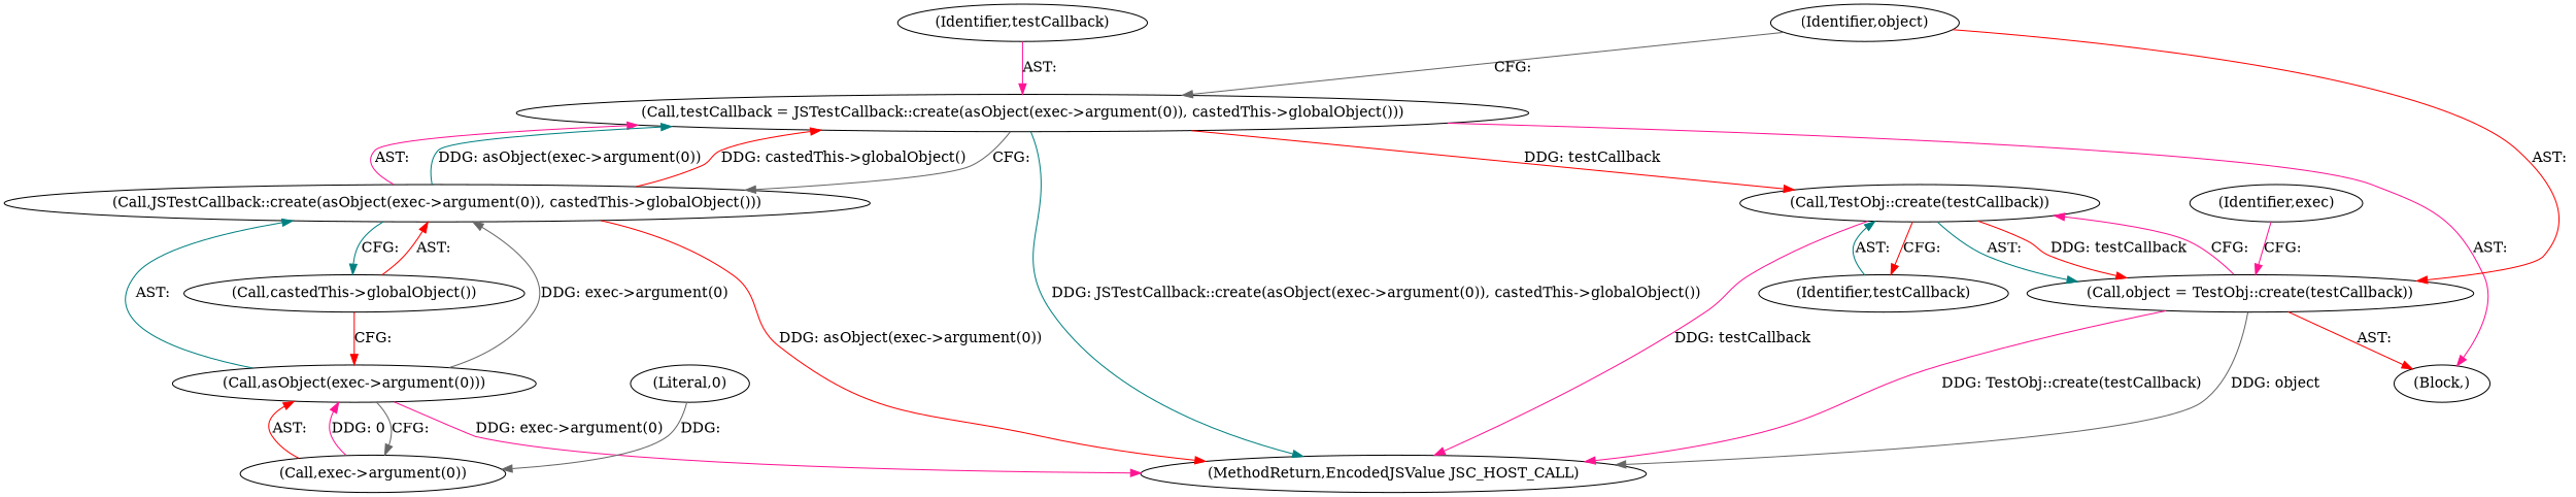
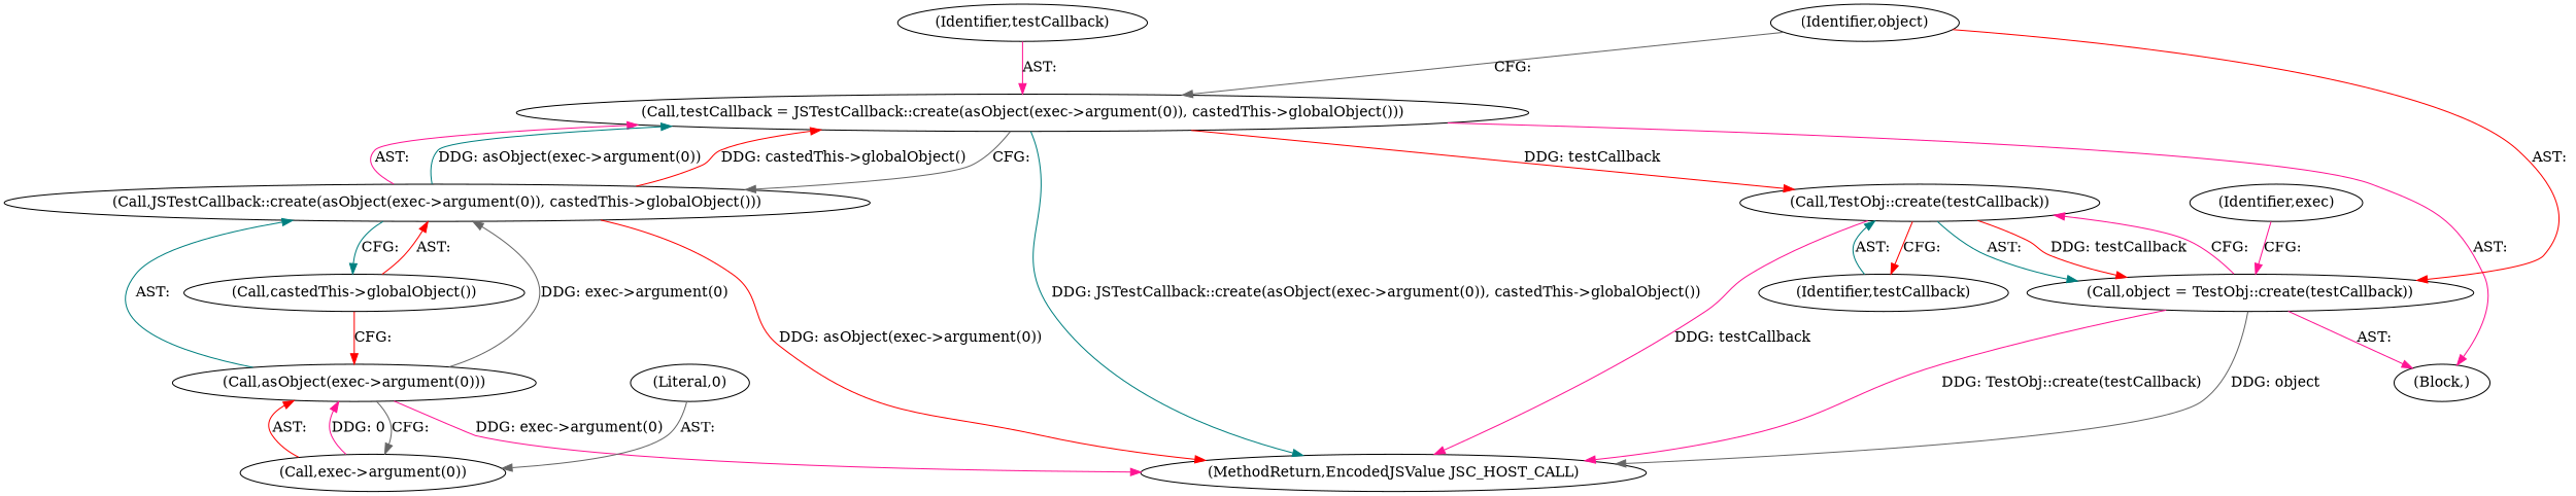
  digraph {
    edge [color=deeppink]
    n1 [label="(Call,testCallback = JSTestCallback::create(asObject(exec->argument(0)), castedThis->globalObject()))"]
    n2 [label="(Call,JSTestCallback::create(asObject(exec->argument(0)), castedThis->globalObject()))"]
    n3 [label="(Call,TestObj::create(testCallback))"]
    n4 [label="(Block,)"]
    n5 [label="(MethodReturn,EncodedJSValue JSC_HOST_CALL)"]
    n6 [label="(Call,castedThis->globalObject())"]
    n7 [label="(Call,object = TestObj::create(testCallback))"]
    n8 [label="(Identifier,testCallback)"]
    n9 [label="(Call,asObject(exec->argument(0)))"]
    n10 [label="(Call,exec->argument(0))"]
    n11 [label="(Literal,0)"]
    n12 [label="(Identifier,object)"]
    n13 [label="(Identifier,testCallback)"]
    n14 [label="(Identifier,exec)"]
    n1 -> n2 [color=gray40 label="CFG: "]
    n1 -> n3 [color=red label="DDG: testCallback"]
    n1 -> n4 [label="AST: "]
    n1 -> n5 [color=teal label="DDG: JSTestCallback::create(asObject(exec->argument(0)), castedThis->globalObject())"]
    n2 -> n1 [label="AST: "]
    n2 -> n1 [color=teal label="DDG: asObject(exec->argument(0))"]
    n2 -> n1 [color=red label="DDG: castedThis->globalObject()"]
    n2 -> n5 [color=red label="DDG: asObject(exec->argument(0))"]
    n2 -> n6 [color=teal label="CFG: "]
    n3 -> n5 [label="DDG: testCallback"]
    n3 -> n7 [color=teal label="AST: "]
    n3 -> n7 [color=red label="DDG: testCallback"]
    n3 -> n8 [color=red label="CFG: "]
    n6 -> n2 [color=red label="AST: "]
    n6 -> n9 [color=red label="CFG: "]
    n7 -> n3 [label="CFG: "]
-   n7 -> n4 [color=red label="AST: "]
+   n7 -> n4 [label="AST: "]
    n7 -> n5 [label="DDG: TestObj::create(testCallback)"]
    n7 -> n5 [color=gray40 label="DDG: object"]
    n8 -> n3 [color=teal label="AST: "]
    n9 -> n2 [color=teal label="AST: "]
    n9 -> n2 [color=gray40 label="DDG: exec->argument(0)"]
    n9 -> n5 [label="DDG: exec->argument(0)"]
    n9 -> n10 [color=gray40 label="CFG: "]
    n10 -> n9 [color=red label="AST: "]
    n10 -> n9 [label="DDG: 0"]
-   n11 -> n10 [color=gray40 label="DDG: "]
+   n11 -> n10 [color=gray40 label="AST: "]
    n12 -> n1 [color=gray40 label="CFG: "]
    n12 -> n7 [color=red label="AST: "]
    n13 -> n1 [label="AST: "]
    n14 -> n7 [label="CFG: "]
  }
